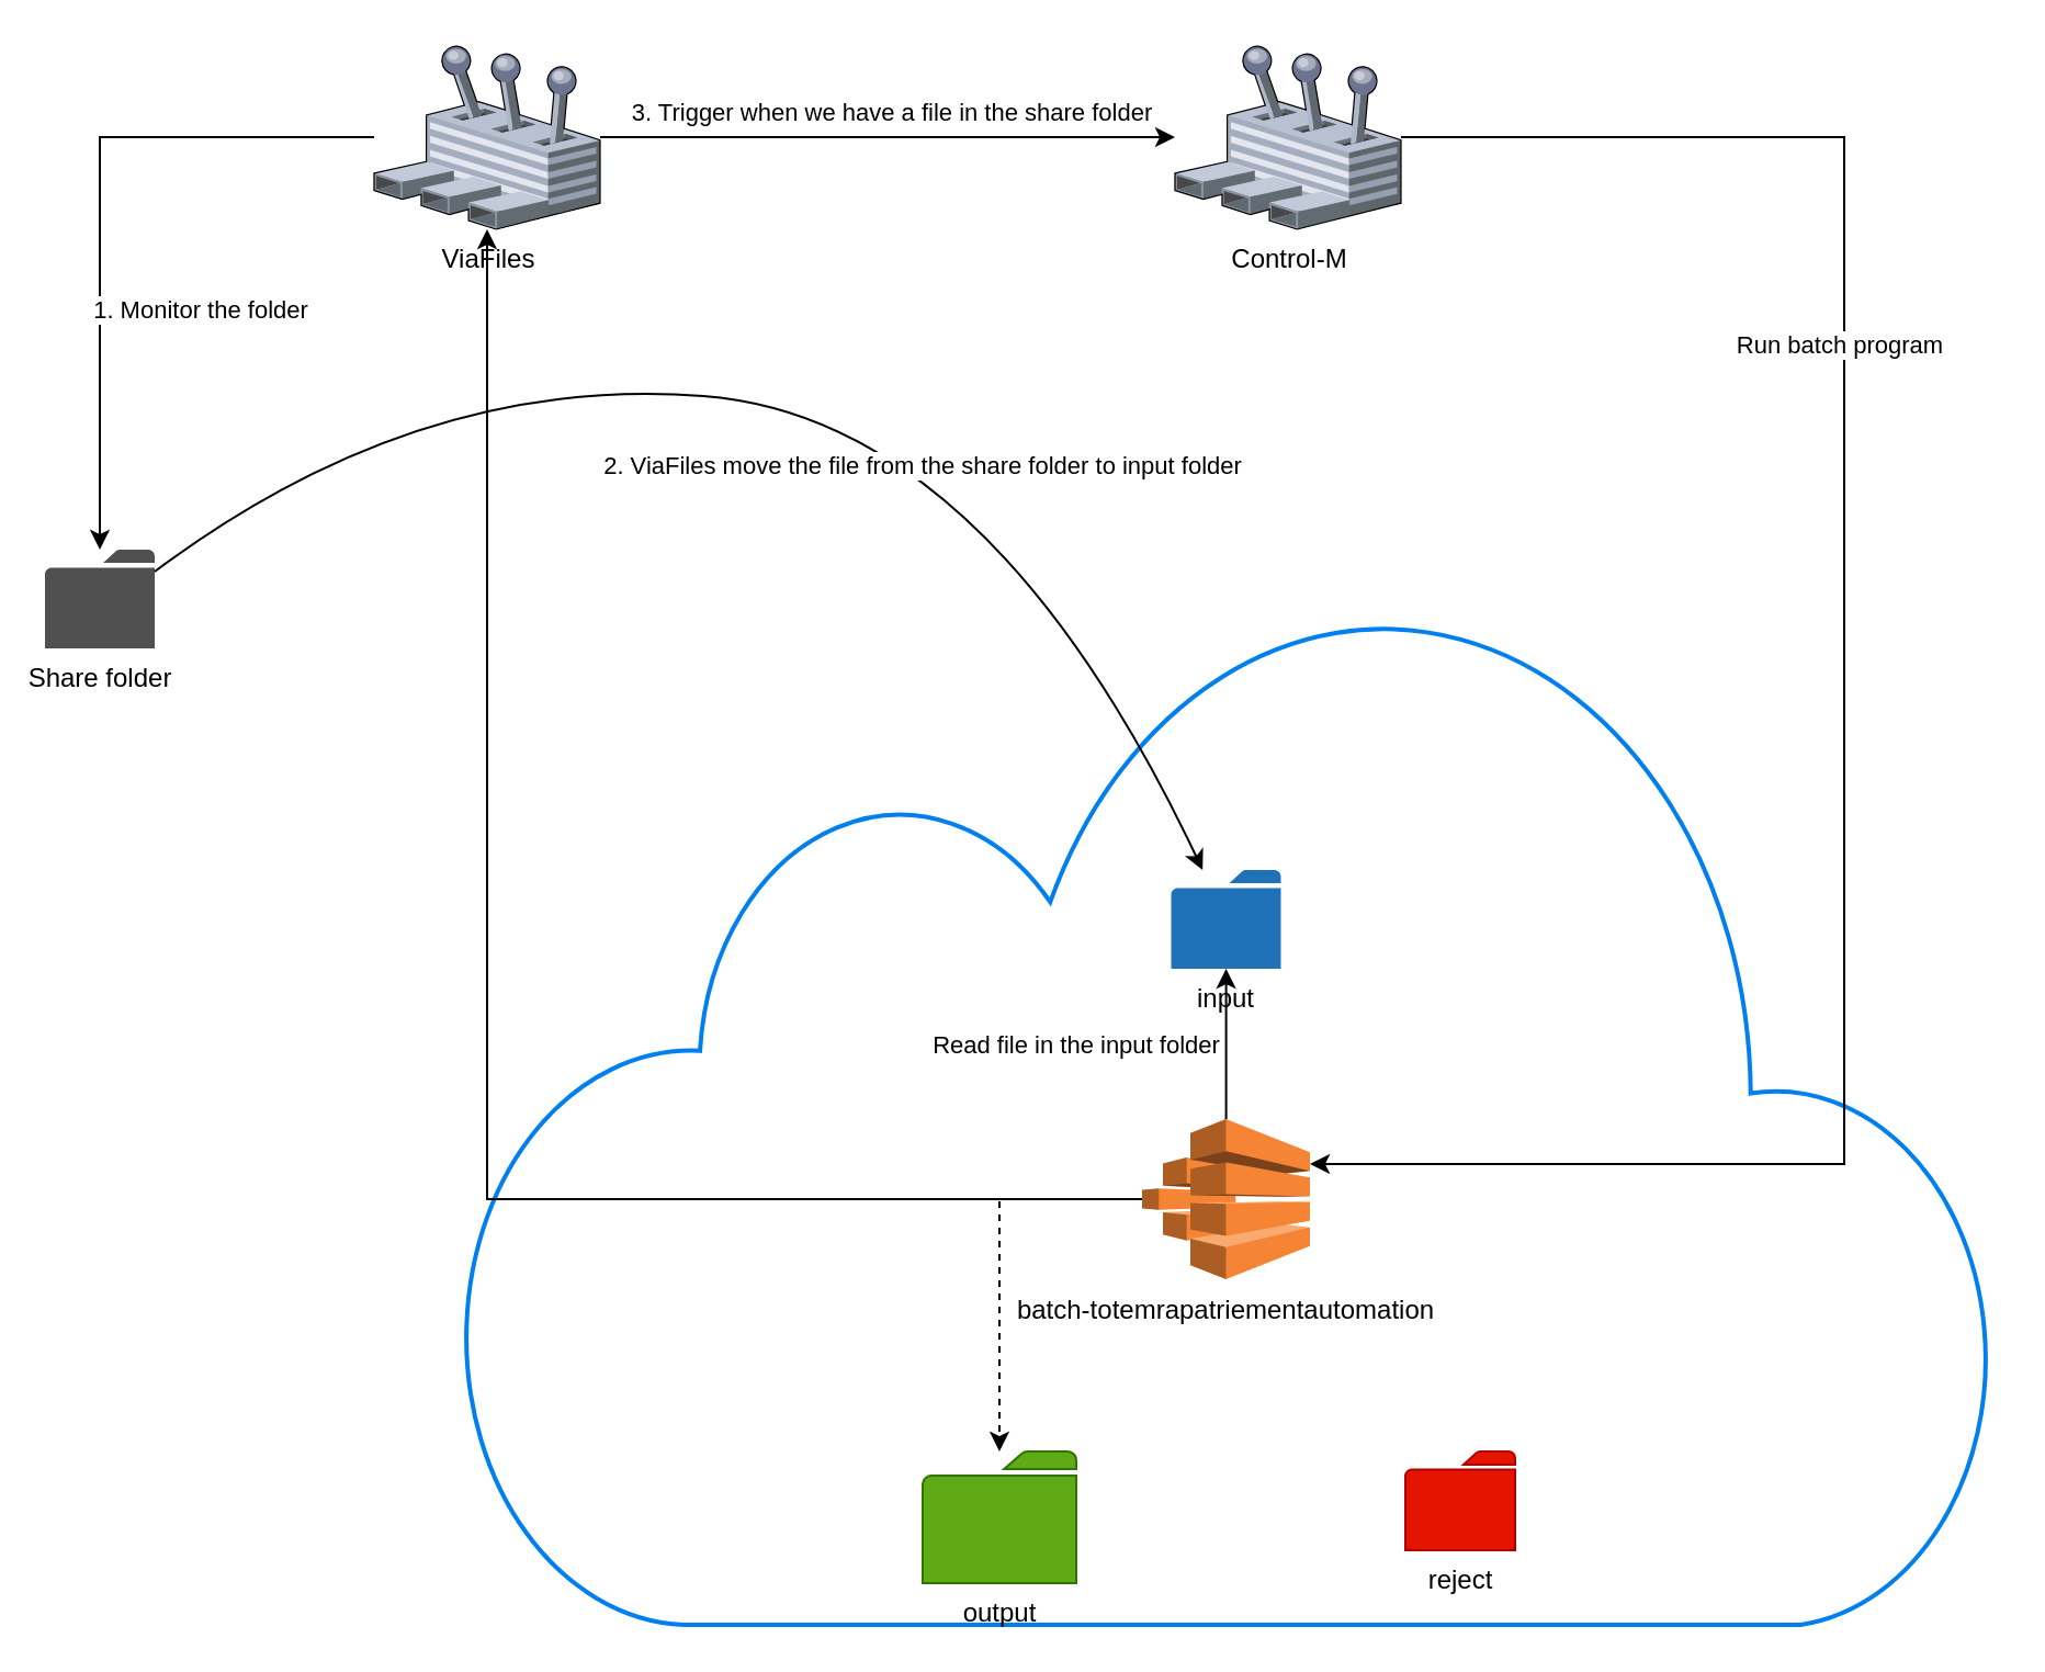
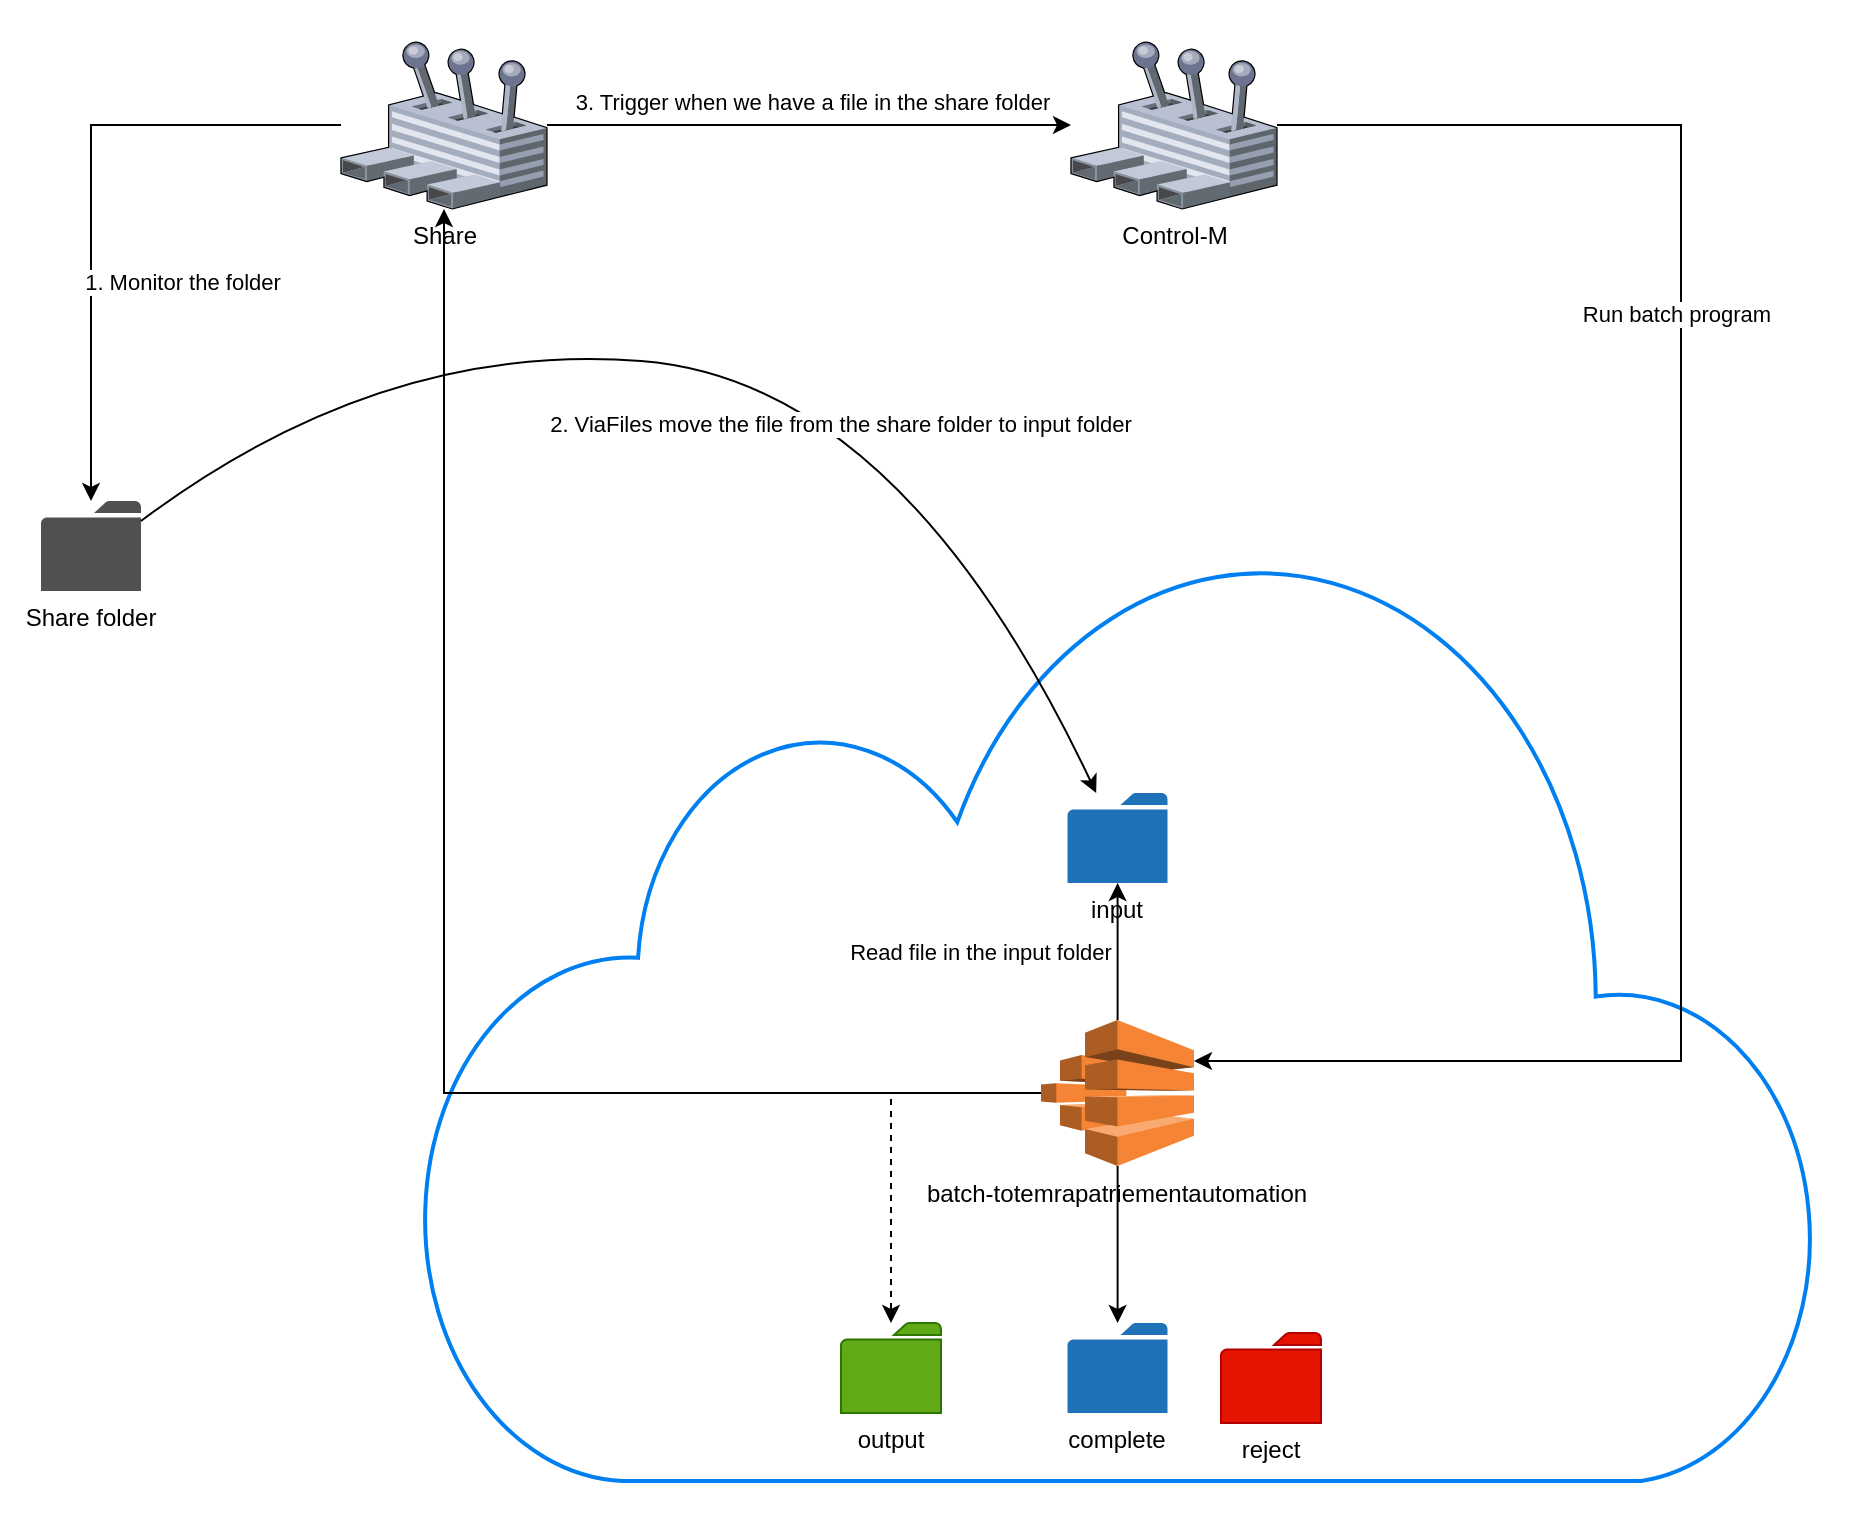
  <mxCell id="0" />
  <mxCell id="1" parent="0" />
  <mxCell id="2" value="" style="html=1;verticalLabelPosition=bottom;align=center;labelBackgroundColor=#ffffff;verticalAlign=top;strokeWidth=2;strokeColor=#0080F0;shadow=0;dashed=0;shape=mxgraph.ios7.icons.cloud;" vertex="1" parent="1"><mxGeometry x="210" y="270" width="700" height="470" as="geometry" /></mxCell>
  <mxCell id="3" style="edgeStyle=orthogonalEdgeStyle;rounded=0;orthogonalLoop=1;jettySize=auto;html=1;fontColor=#000000;dashed=1;" edge="1" parent="1" source="7" target="12"><mxGeometry relative="1" as="geometry" /></mxCell>
+ <mxCell id="4" value="" style="edgeStyle=orthogonalEdgeStyle;rounded=0;orthogonalLoop=1;jettySize=auto;html=1;fontColor=#000000;" edge="1" parent="1" source="7" target="10"><mxGeometry relative="1" as="geometry" /></mxCell>
  <mxCell id="5" style="edgeStyle=orthogonalEdgeStyle;rounded=0;orthogonalLoop=1;jettySize=auto;html=1;fontColor=#000000;" edge="1" parent="1" source="7" target="17"><mxGeometry relative="1" as="geometry" /></mxCell>
  <mxCell id="6" value="Read file in the input folder" style="edgeStyle=orthogonalEdgeStyle;rounded=0;orthogonalLoop=1;jettySize=auto;html=1;fontColor=#000000;" edge="1" parent="1" source="7" target="8"><mxGeometry x="-0.002" y="68" relative="1" as="geometry"><mxPoint as="offset" /></mxGeometry></mxCell>
  <mxCell id="7" value="batch-totemrapatriementautomation" style="outlineConnect=0;dashed=0;verticalLabelPosition=bottom;verticalAlign=top;align=center;html=1;shape=mxgraph.aws3.batch;fillColor=#F58534;gradientColor=none;" vertex="1" parent="1"><mxGeometry x="520" y="509.5" width="76.5" height="73" as="geometry" /></mxCell>
  <mxCell id="8" value="input" style="pointerEvents=1;shadow=0;dashed=0;html=1;strokeColor=none;labelPosition=center;verticalLabelPosition=bottom;verticalAlign=top;outlineConnect=0;align=center;shape=mxgraph.office.concepts.folder;fillColor=#2072B8;" vertex="1" parent="1"><mxGeometry x="533.25" y="396" width="50" height="45" as="geometry" /></mxCell>
  <mxCell id="9" value="Share folder" style="pointerEvents=1;shadow=0;dashed=0;html=1;strokeColor=none;fillColor=#505050;labelPosition=center;verticalLabelPosition=bottom;verticalAlign=top;outlineConnect=0;align=center;shape=mxgraph.office.concepts.folder;" vertex="1" parent="1"><mxGeometry x="20" y="250" width="50" height="45" as="geometry" /></mxCell>
- <mxCell id="11" value="reject" style="pointerEvents=1;shadow=0;dashed=0;html=1;strokeColor=#B20000;labelPosition=center;verticalLabelPosition=bottom;verticalAlign=top;outlineConnect=0;align=center;shape=mxgraph.office.concepts.folder;fillColor=#e51400;" vertex="1" parent="1"><mxGeometry x="640" y="661" width="50" height="45" as="geometry" /></mxCell>
- <mxCell id="12" value="output" style="pointerEvents=1;shadow=0;dashed=0;html=1;strokeColor=#2D7600;labelPosition=center;verticalLabelPosition=bottom;verticalAlign=top;outlineConnect=0;align=center;shape=mxgraph.office.concepts.folder;fillColor=#60a917;" vertex="1" parent="1"><mxGeometry x="420" y="661" width="70" height="60" as="geometry" /></mxCell>
+ <mxCell id="10" value="complete" style="pointerEvents=1;shadow=0;dashed=0;html=1;strokeColor=none;labelPosition=center;verticalLabelPosition=bottom;verticalAlign=top;outlineConnect=0;align=center;shape=mxgraph.office.concepts.folder;fillColor=#2072B8;" vertex="1" parent="1"><mxGeometry x="533.25" y="661" width="50" height="45" as="geometry" /></mxCell>
+ <mxCell id="11" value="reject" style="pointerEvents=1;shadow=0;dashed=0;html=1;strokeColor=#B20000;labelPosition=center;verticalLabelPosition=bottom;verticalAlign=top;outlineConnect=0;align=center;shape=mxgraph.office.concepts.folder;fillColor=#e51400;" vertex="1" parent="1"><mxGeometry x="610" y="666" width="50" height="45" as="geometry" /></mxCell>
+ <mxCell id="12" value="output" style="pointerEvents=1;shadow=0;dashed=0;html=1;strokeColor=#2D7600;labelPosition=center;verticalLabelPosition=bottom;verticalAlign=top;outlineConnect=0;align=center;shape=mxgraph.office.concepts.folder;fillColor=#60a917;" vertex="1" parent="1"><mxGeometry x="420" y="661" width="50" height="45" as="geometry" /></mxCell>
  <mxCell id="13" style="edgeStyle=orthogonalEdgeStyle;rounded=0;orthogonalLoop=1;jettySize=auto;html=1;fontColor=#000000;" edge="1" parent="1" source="17" target="9"><mxGeometry relative="1" as="geometry" /></mxCell>
  <mxCell id="14" value="1. Monitor the folder" style="edgeLabel;html=1;align=center;verticalAlign=middle;resizable=0;points=[];fontColor=#000000;" vertex="1" connectable="0" parent="13"><mxGeometry x="-0.276" relative="1" as="geometry"><mxPoint x="33" y="78" as="offset" /></mxGeometry></mxCell>
  <mxCell id="15" style="edgeStyle=orthogonalEdgeStyle;rounded=0;orthogonalLoop=1;jettySize=auto;html=1;fontColor=#000000;" edge="1" parent="1" source="17" target="20"><mxGeometry relative="1" as="geometry" /></mxCell>
  <mxCell id="16" value="3. Trigger when we have a file in the share folder" style="edgeLabel;html=1;align=center;verticalAlign=middle;resizable=0;points=[];fontColor=#000000;" vertex="1" connectable="0" parent="15"><mxGeometry x="-0.25" y="-3" relative="1" as="geometry"><mxPoint x="34" y="-15" as="offset" /></mxGeometry></mxCell>
- <mxCell id="17" value="ViaFiles" style="verticalLabelPosition=bottom;aspect=fixed;html=1;verticalAlign=top;strokeColor=none;align=center;outlineConnect=0;shape=mxgraph.citrix.user_control;fontColor=#000000;" vertex="1" parent="1"><mxGeometry x="170" y="20" width="103" height="84" as="geometry" /></mxCell>
+ <mxCell id="17" value="Share" style="verticalLabelPosition=bottom;aspect=fixed;html=1;verticalAlign=top;strokeColor=none;align=center;outlineConnect=0;shape=mxgraph.citrix.user_control;fontColor=#000000;" vertex="1" parent="1"><mxGeometry x="170" y="20" width="103" height="84" as="geometry" /></mxCell>
  <mxCell id="18" style="edgeStyle=orthogonalEdgeStyle;rounded=0;orthogonalLoop=1;jettySize=auto;html=1;fontColor=#000000;" edge="1" parent="1" source="20" target="7"><mxGeometry relative="1" as="geometry"><Array as="points"><mxPoint x="840" y="62" /><mxPoint x="840" y="530" /></Array></mxGeometry></mxCell>
  <mxCell id="19" value="Run batch program" style="edgeLabel;html=1;align=center;verticalAlign=middle;resizable=0;points=[];fontColor=#000000;" vertex="1" connectable="0" parent="18"><mxGeometry x="-0.353" y="-3" relative="1" as="geometry"><mxPoint as="offset" /></mxGeometry></mxCell>
  <mxCell id="20" value="Control-M" style="verticalLabelPosition=bottom;aspect=fixed;html=1;verticalAlign=top;strokeColor=none;align=center;outlineConnect=0;shape=mxgraph.citrix.user_control;fontColor=#000000;" vertex="1" parent="1"><mxGeometry x="535" y="20" width="103" height="84" as="geometry" /></mxCell>
  <mxCell id="21" value="" style="curved=1;endArrow=classic;html=1;fontColor=#000000;exitX=1;exitY=0.222;exitDx=0;exitDy=0;exitPerimeter=0;" edge="1" parent="1" source="9" target="8"><mxGeometry width="50" height="50" relative="1" as="geometry"><mxPoint x="200" y="260" as="sourcePoint" /><mxPoint x="400" y="230" as="targetPoint" /><Array as="points"><mxPoint x="190" y="170" /><mxPoint x="450" y="190" /></Array></mxGeometry></mxCell>
  <mxCell id="22" value="2. ViaFiles move the file from the share folder to input folder" style="edgeLabel;html=1;align=center;verticalAlign=middle;resizable=0;points=[];fontColor=#000000;" vertex="1" connectable="0" parent="21"><mxGeometry x="-0.164" y="-5" relative="1" as="geometry"><mxPoint x="113.58" y="27.96" as="offset" /></mxGeometry></mxCell>
